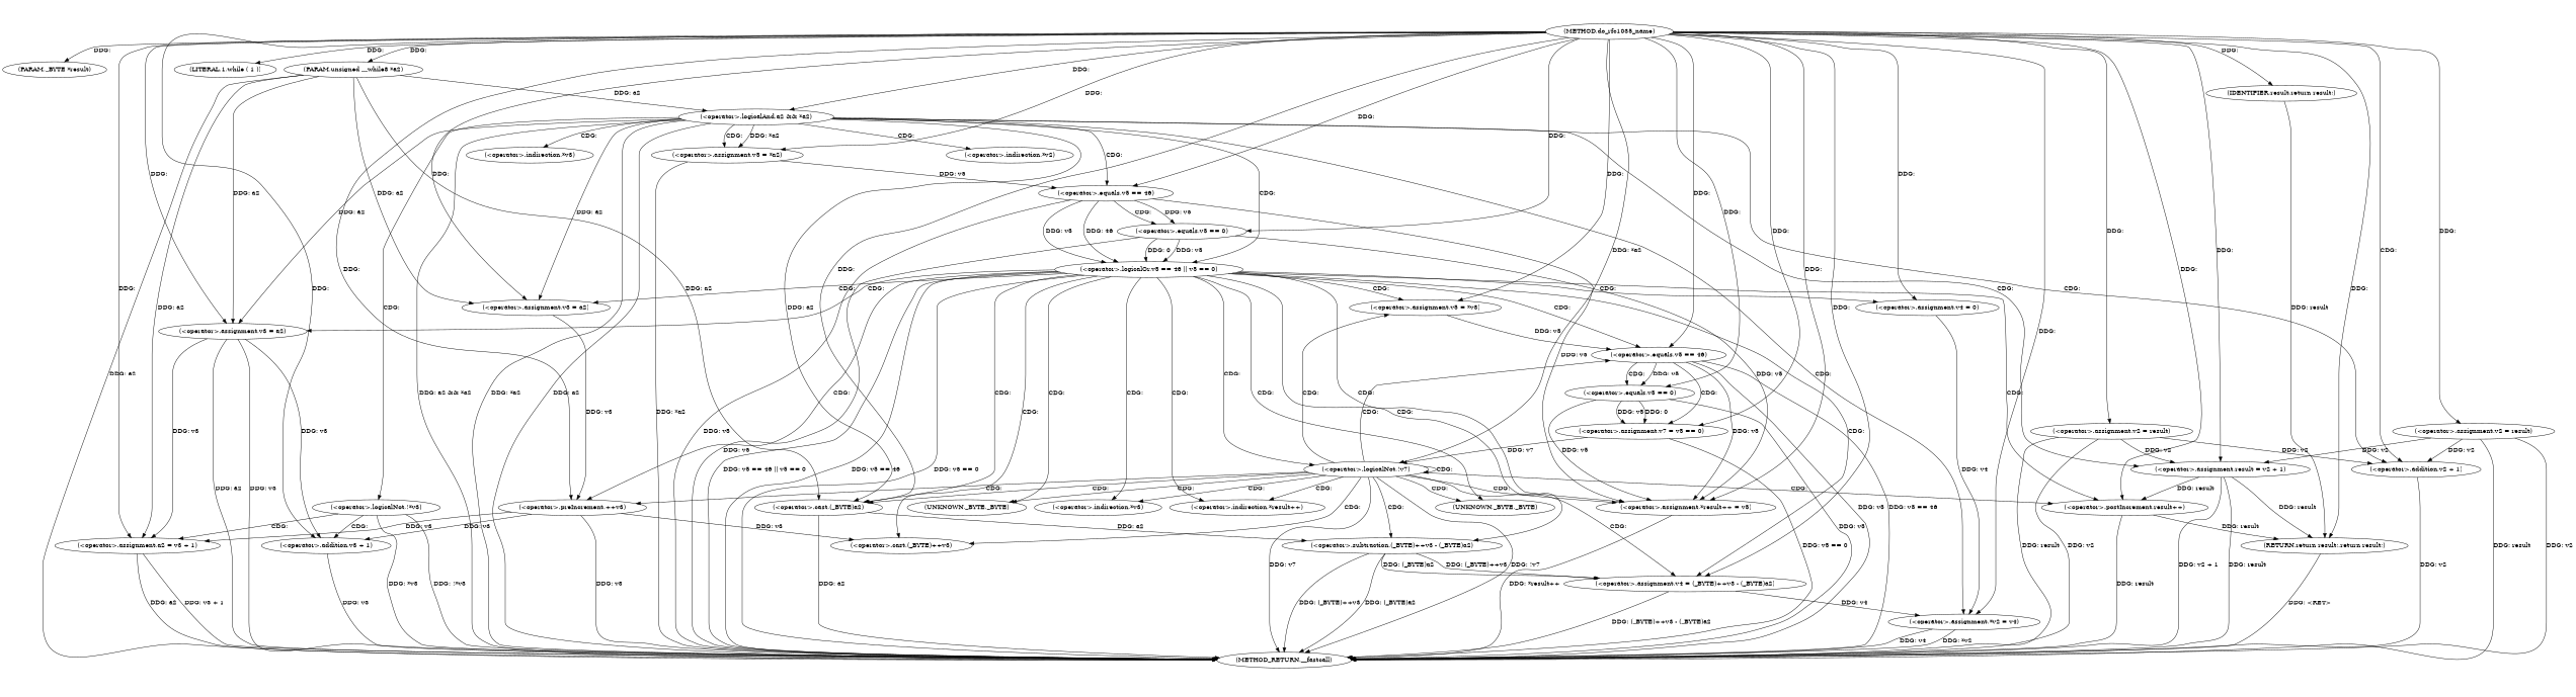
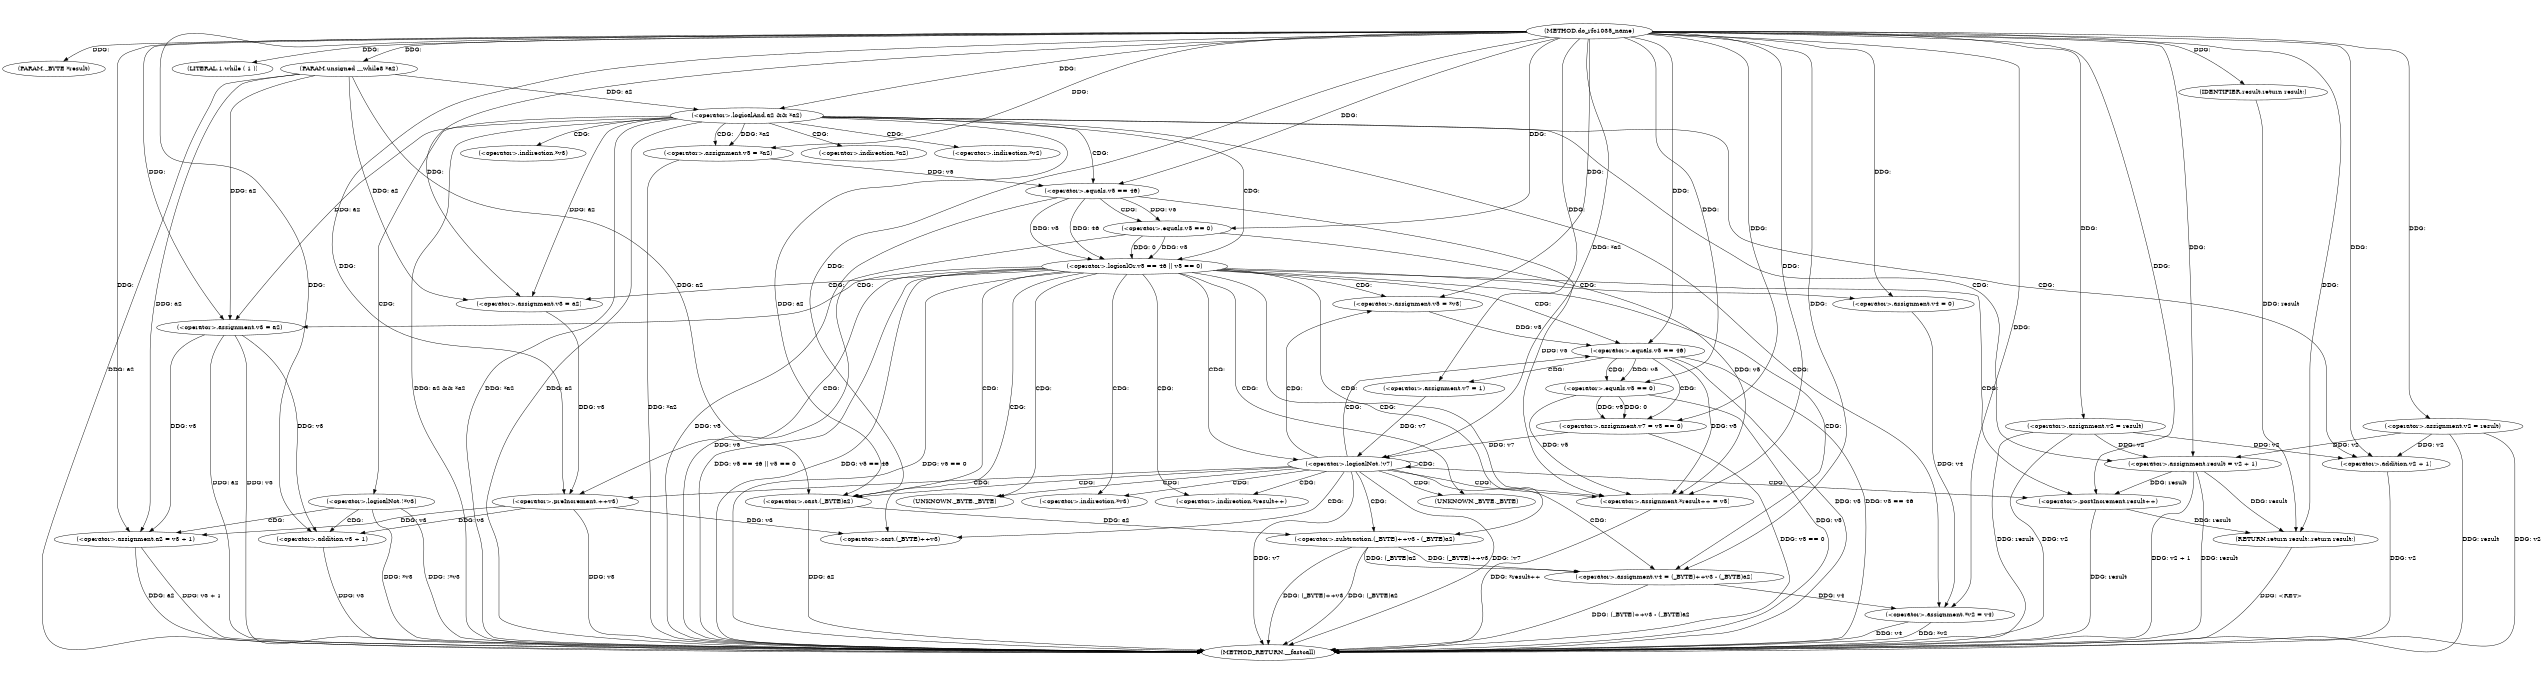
  digraph {
    n1 [label="(METHOD,do_rfc1035_name)"]
    n2 [label="(PARAM,_BYTE *result)"]
    n3 [label="(PARAM,unsigned __while8 *a2)"]
    n4 [label="(<operator>.assignment,v2 = result)"]
    n5 [label="(<operator>.logicalAnd,a2 && *a2)"]
    n6 [label="(LITERAL,1,while ( 1 ))"]
    n7 [label="(<operator>.assignment,result = v2 + 1)"]
    n8 [label="(<operator>.addition,v2 + 1)"]
    n9 [label="(<operator>.assignment,v5 = *a2)"]
    n10 [label="(<operator>.equals,v5 == 46)"]
    n11 [label="(<operator>.equals,v5 == 0)"]
    n12 [label="(<operator>.assignment,v3 = a2)"]
    n13 [label="(<operator>.assignment,v4 = 0)"]
    n14 [label="(<operator>.assignment,v3 = a2)"]
    n15 [label="(<operator>.assignment,*result++ = v5)"]
    n16 [label="(<operator>.postIncrement,result++)"]
    n17 [label="(<operator>.assignment,v4 = (_BYTE)++v3 - (_BYTE)a2)"]
    n18 [label="(<operator>.preIncrement,++v3)"]
    n19 [label="(<operator>.cast,(_BYTE)a2)"]
    n20 [label="(<operator>.assignment,v5 = *v3)"]
    n21 [label="(<operator>.equals,v5 == 46)"]
+   n22 [label="(<operator>.assignment,v7 = 1)"]
    n23 [label="(<operator>.assignment,v7 = v5 == 0)"]
    n24 [label="(<operator>.equals,v5 == 0)"]
    n25 [label="(<operator>.logicalNot,!v7)"]
    n26 [label="(<operator>.assignment,*v2 = v4)"]
    n27 [label="(<operator>.assignment,a2 = v3 + 1)"]
    n28 [label="(<operator>.addition,v3 + 1)"]
    n29 [label="(<operator>.assignment,v2 = result)"]
    n30 [label="(RETURN,return result;,return result;)"]
    n31 [label="(IDENTIFIER,result,return result;)"]
    n32 [label="(METHOD_RETURN,__fastcall)"]
    n33 [label="(<operator>.logicalOr,v5 == 46 || v5 == 0)"]
    n34 [label="(<operator>.logicalNot,!*v3)"]
+   n35 [label="(<operator>.indirection,*a2)"]
    n36 [label="(<operator>.indirection,*v2)"]
    n37 [label="(<operator>.indirection,*v3)"]
    n38 [label="(<operator>.cast,(_BYTE)++v3)"]
    n39 [label="(<operator>.subtraction,(_BYTE)++v3 - (_BYTE)a2)"]
    n40 [label="(<operator>.indirection,*result++)"]
    n41 [label="(UNKNOWN,_BYTE,_BYTE)"]
    n42 [label="(UNKNOWN,_BYTE,_BYTE)"]
    n43 [label="(<operator>.indirection,*v3)"]
    n1 -> n2 [label="DDG: "]
    n1 -> n3 [label="DDG: "]
    n1 -> n4 [label="DDG: "]
    n1 -> n5 [label="DDG: "]
    n1 -> n6 [label="DDG: "]
    n1 -> n7 [label="DDG: "]
-   n1 -> n8 [label="CDG: "]
+   n1 -> n8 [label="DDG: "]
    n1 -> n9 [label="DDG: "]
    n1 -> n10 [label="DDG: "]
    n1 -> n11 [label="DDG: "]
    n1 -> n12 [label="DDG: "]
    n1 -> n13 [label="DDG: "]
    n1 -> n14 [label="DDG: "]
    n1 -> n15 [label="DDG: "]
    n1 -> n16 [label="DDG: "]
    n1 -> n17 [label="DDG: "]
    n1 -> n18 [label="DDG: "]
    n1 -> n19 [label="DDG: "]
    n1 -> n20 [label="DDG: "]
    n1 -> n21 [label="DDG: "]
+   n1 -> n22 [label="DDG: "]
    n1 -> n23 [label="DDG: "]
    n1 -> n24 [label="DDG: "]
    n1 -> n25 [label="DDG: *a2"]
    n1 -> n26 [label="DDG: "]
    n1 -> n27 [label="DDG: "]
    n1 -> n28 [label="DDG: "]
    n1 -> n29 [label="DDG: "]
    n1 -> n30 [label="DDG: "]
    n1 -> n31 [label="DDG: "]
    n3 -> n5 [label="DDG: a2"]
    n3 -> n12 [label="DDG: a2"]
    n3 -> n14 [label="DDG: a2"]
    n3 -> n19 [label="DDG: a2"]
    n3 -> n27 [label="DDG: a2"]
    n3 -> n32 [label="DDG: a2"]
    n4 -> n7 [label="DDG: v2"]
    n4 -> n8 [label="DDG: v2"]
    n4 -> n32 [label="DDG: result"]
    n4 -> n32 [label="DDG: v2"]
    n5 -> n7 [label="CDG: "]
    n5 -> n8 [label="CDG: "]
    n5 -> n9 [label="DDG: *a2"]
    n5 -> n9 [label="CDG: "]
    n5 -> n10 [label="CDG: "]
    n5 -> n12 [label="DDG: a2"]
    n5 -> n14 [label="DDG: a2"]
    n5 -> n19 [label="DDG: a2"]
    n5 -> n26 [label="CDG: "]
    n5 -> n32 [label="DDG: *a2"]
    n5 -> n32 [label="DDG: a2 && *a2"]
    n5 -> n32 [label="DDG: a2"]
    n5 -> n33 [label="CDG: "]
    n5 -> n34 [label="CDG: "]
+   n5 -> n35 [label="CDG: "]
    n5 -> n36 [label="CDG: "]
    n5 -> n37 [label="CDG: "]
    n7 -> n16 [label="DDG: result"]
    n7 -> n30 [label="DDG: result"]
    n7 -> n32 [label="DDG: result"]
    n7 -> n32 [label="DDG: v2 + 1"]
    n8 -> n32 [label="DDG: v2"]
    n9 -> n10 [label="DDG: v5"]
    n9 -> n32 [label="DDG: *a2"]
    n10 -> n11 [label="DDG: v5"]
    n10 -> n11 [label="CDG: "]
    n10 -> n15 [label="DDG: v5"]
    n10 -> n32 [label="DDG: v5"]
    n10 -> n33 [label="DDG: v5"]
    n10 -> n33 [label="DDG: 46"]
    n11 -> n15 [label="DDG: v5"]
    n11 -> n32 [label="DDG: v5"]
    n11 -> n33 [label="DDG: v5"]
    n11 -> n33 [label="DDG: 0"]
    n12 -> n27 [label="DDG: v3"]
    n12 -> n28 [label="DDG: v3"]
    n12 -> n32 [label="DDG: v3"]
    n12 -> n32 [label="DDG: a2"]
    n13 -> n26 [label="DDG: v4"]
    n14 -> n18 [label="DDG: v3"]
    n15 -> n32 [label="DDG: *result++"]
    n16 -> n30 [label="DDG: result"]
    n16 -> n32 [label="DDG: result"]
    n17 -> n26 [label="DDG: v4"]
    n17 -> n32 [label="DDG: (_BYTE)++v3 - (_BYTE)a2"]
    n18 -> n27 [label="DDG: v3"]
    n18 -> n28 [label="DDG: v3"]
    n18 -> n32 [label="DDG: v3"]
    n18 -> n38 [label="DDG: v3"]
    n19 -> n32 [label="DDG: a2"]
    n19 -> n39 [label="DDG: a2"]
    n20 -> n21 [label="DDG: v5"]
    n21 -> n15 [label="DDG: v5"]
+   n21 -> n22 [label="CDG: "]
    n21 -> n23 [label="CDG: "]
    n21 -> n24 [label="DDG: v5"]
    n21 -> n24 [label="CDG: "]
    n21 -> n32 [label="DDG: v5 == 46"]
    n21 -> n32 [label="DDG: v5"]
+   n22 -> n25 [label="DDG: v7"]
    n23 -> n25 [label="DDG: v7"]
    n23 -> n32 [label="DDG: v5 == 0"]
    n24 -> n15 [label="DDG: v5"]
    n24 -> n23 [label="DDG: v5"]
    n24 -> n23 [label="DDG: 0"]
    n24 -> n32 [label="DDG: v5"]
    n25 -> n15 [label="CDG: "]
    n25 -> n16 [label="CDG: "]
    n25 -> n17 [label="CDG: "]
    n25 -> n18 [label="CDG: "]
    n25 -> n19 [label="CDG: "]
    n25 -> n20 [label="CDG: "]
    n25 -> n21 [label="CDG: "]
    n25 -> n25 [label="CDG: "]
    n25 -> n32 [label="DDG: v7"]
    n25 -> n32 [label="DDG: !v7"]
    n25 -> n38 [label="CDG: "]
    n25 -> n39 [label="CDG: "]
    n25 -> n40 [label="CDG: "]
    n25 -> n41 [label="CDG: "]
    n25 -> n42 [label="CDG: "]
    n25 -> n43 [label="CDG: "]
    n26 -> n32 [label="DDG: *v2"]
    n26 -> n32 [label="DDG: v4"]
    n27 -> n32 [label="DDG: v3 + 1"]
    n27 -> n32 [label="DDG: a2"]
    n28 -> n32 [label="DDG: v3"]
    n29 -> n7 [label="DDG: v2"]
    n29 -> n8 [label="DDG: v2"]
    n29 -> n32 [label="DDG: result"]
    n29 -> n32 [label="DDG: v2"]
    n30 -> n32 [label="DDG: <RET>"]
    n31 -> n30 [label="DDG: result"]
    n33 -> n12 [label="CDG: "]
    n33 -> n13 [label="CDG: "]
    n33 -> n14 [label="CDG: "]
    n33 -> n15 [label="CDG: "]
    n33 -> n16 [label="CDG: "]
    n33 -> n17 [label="CDG: "]
    n33 -> n18 [label="CDG: "]
    n33 -> n19 [label="CDG: "]
    n33 -> n20 [label="CDG: "]
    n33 -> n21 [label="CDG: "]
    n33 -> n25 [label="CDG: "]
    n33 -> n32 [label="DDG: v5 == 46"]
    n33 -> n32 [label="DDG: v5 == 46 || v5 == 0"]
    n33 -> n32 [label="DDG: v5 == 0"]
    n33 -> n38 [label="CDG: "]
    n33 -> n39 [label="CDG: "]
    n33 -> n40 [label="CDG: "]
    n33 -> n41 [label="CDG: "]
    n33 -> n42 [label="CDG: "]
    n33 -> n43 [label="CDG: "]
    n34 -> n27 [label="CDG: "]
    n34 -> n28 [label="CDG: "]
    n34 -> n32 [label="DDG: *v3"]
    n34 -> n32 [label="DDG: !*v3"]
    n39 -> n17 [label="DDG: (_BYTE)++v3"]
    n39 -> n17 [label="DDG: (_BYTE)a2"]
    n39 -> n32 [label="DDG: (_BYTE)++v3"]
    n39 -> n32 [label="DDG: (_BYTE)a2"]
  }
